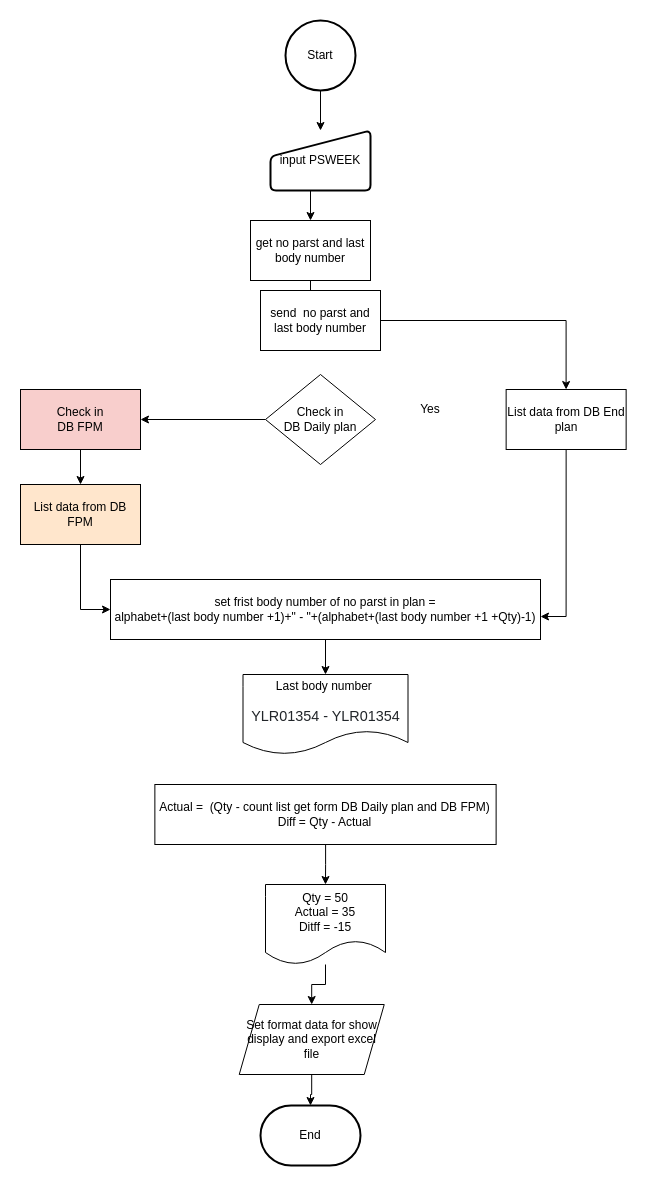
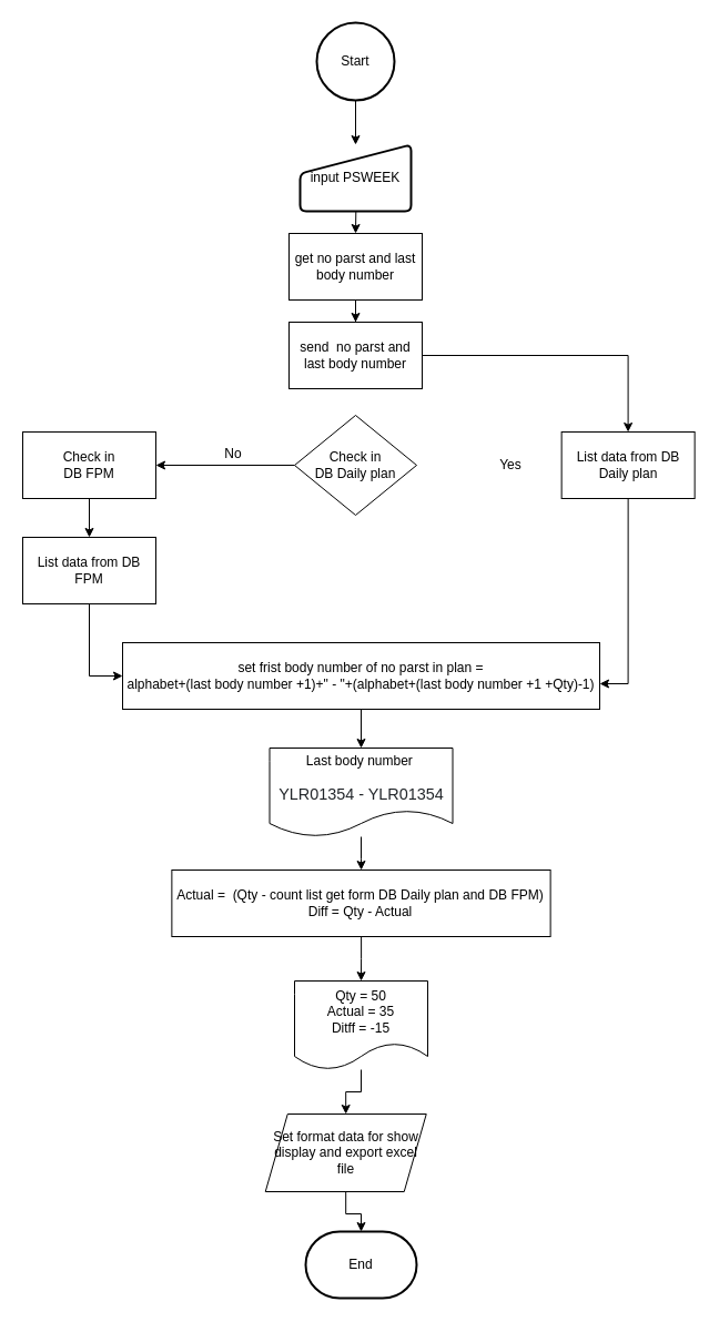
  <mxCell id="0" />
  <mxCell id="1" parent="0" />
  <mxCell id="2" value="" style="edgeStyle=orthogonalEdgeStyle;rounded=0;orthogonalLoop=1;jettySize=auto;html=1;fillColor=#F12EFF;" edge="1" parent="1" target="4"><mxGeometry relative="1" as="geometry"><mxPoint x="320" y="144" as="sourcePoint" /></mxGeometry></mxCell>
  <mxCell id="3" value="" style="edgeStyle=orthogonalEdgeStyle;rounded=0;orthogonalLoop=1;jettySize=auto;html=1;fillColor=#F12EFF;" edge="1" parent="1" source="4" target="6"><mxGeometry relative="1" as="geometry" /></mxCell>
- <mxCell id="4" value="get no parst and last body number" style="rounded=0;whiteSpace=wrap;html=1;" vertex="1" parent="1"><mxGeometry x="250" y="220" width="120" height="60" as="geometry" /></mxCell>
+ <mxCell id="4" value="get no parst and last body number" style="rounded=0;whiteSpace=wrap;html=1;" vertex="1" parent="1"><mxGeometry x="260" y="210" width="120" height="60" as="geometry" /></mxCell>
  <mxCell id="5" value="" style="edgeStyle=orthogonalEdgeStyle;rounded=0;orthogonalLoop=1;jettySize=auto;html=1;fillColor=#F12EFF;" edge="1" parent="1" source="6" target="10"><mxGeometry relative="1" as="geometry" /></mxCell>
  <mxCell id="6" value="send&amp;nbsp; no parst and last body number" style="whiteSpace=wrap;html=1;rounded=0;" vertex="1" parent="1"><mxGeometry x="260" y="290" width="120" height="60" as="geometry" /></mxCell>
  <mxCell id="7" value="" style="edgeStyle=orthogonalEdgeStyle;rounded=0;orthogonalLoop=1;jettySize=auto;html=1;fillColor=#F12EFF;" edge="1" parent="1" source="8" target="13"><mxGeometry relative="1" as="geometry" /></mxCell>
  <mxCell id="8" value="Check in &lt;br&gt;DB Daily plan" style="rhombus;whiteSpace=wrap;html=1;rounded=0;" vertex="1" parent="1"><mxGeometry x="265" y="374" width="110" height="90" as="geometry" /></mxCell>
  <mxCell id="9" style="edgeStyle=orthogonalEdgeStyle;rounded=0;orthogonalLoop=1;jettySize=auto;html=1;exitX=0.5;exitY=1;exitDx=0;exitDy=0;entryX=1;entryY=0.617;entryDx=0;entryDy=0;entryPerimeter=0;fillColor=#F12EFF;elbow=vertical;" edge="1" parent="1" source="10" target="18"><mxGeometry relative="1" as="geometry" /></mxCell>
- <mxCell id="10" value="List data from DB End plan" style="whiteSpace=wrap;html=1;rounded=0;" vertex="1" parent="1"><mxGeometry x="505.64" y="389" width="120" height="60" as="geometry" /></mxCell>
- <mxCell id="11" value="Yes" style="text;html=1;strokeColor=none;fillColor=none;align=center;verticalAlign=middle;whiteSpace=wrap;rounded=0;" vertex="1" parent="1"><mxGeometry x="400" y="394" width="60" height="30" as="geometry" /></mxCell>
+ <mxCell id="10" value="List data from DB Daily plan" style="whiteSpace=wrap;html=1;rounded=0;" vertex="1" parent="1"><mxGeometry x="505.64" y="389" width="120" height="60" as="geometry" /></mxCell>
+ <mxCell id="11" value="Yes" style="text;html=1;strokeColor=none;fillColor=none;align=center;verticalAlign=middle;whiteSpace=wrap;rounded=0;" vertex="1" parent="1"><mxGeometry x="430" y="404" width="60" height="30" as="geometry" /></mxCell>
  <mxCell id="12" value="" style="edgeStyle=orthogonalEdgeStyle;rounded=0;orthogonalLoop=1;jettySize=auto;html=1;fillColor=#F12EFF;" edge="1" parent="1" source="13" target="16"><mxGeometry relative="1" as="geometry" /></mxCell>
- <mxCell id="13" value="&lt;span&gt;Check in&lt;/span&gt;&lt;br&gt;&lt;span&gt;DB FPM&lt;/span&gt;" style="whiteSpace=wrap;html=1;rounded=0;fillColor=#f8cecc;" vertex="1" parent="1"><mxGeometry x="20" y="389" width="120" height="60" as="geometry" /></mxCell>
+ <mxCell id="13" value="&lt;span&gt;Check in&lt;/span&gt;&lt;br&gt;&lt;span&gt;DB FPM&lt;/span&gt;" style="whiteSpace=wrap;html=1;rounded=0;" vertex="1" parent="1"><mxGeometry x="20" y="389" width="120" height="60" as="geometry" /></mxCell>
+ <mxCell id="14" value="No" style="text;html=1;strokeColor=none;fillColor=none;align=center;verticalAlign=middle;whiteSpace=wrap;rounded=0;" vertex="1" parent="1"><mxGeometry x="180" y="394" width="60" height="30" as="geometry" /></mxCell>
  <mxCell id="15" style="edgeStyle=orthogonalEdgeStyle;rounded=0;orthogonalLoop=1;jettySize=auto;elbow=vertical;html=1;fillColor=#F12EFF;entryX=0;entryY=0.5;entryDx=0;entryDy=0;exitX=0.5;exitY=1;exitDx=0;exitDy=0;" edge="1" parent="1" source="16" target="18"><mxGeometry relative="1" as="geometry"><mxPoint x="270" y="614" as="targetPoint" /></mxGeometry></mxCell>
- <mxCell id="16" value="&lt;span&gt;List data from DB FPM&lt;/span&gt;" style="whiteSpace=wrap;html=1;rounded=0;fillColor=#ffe6cc;" vertex="1" parent="1"><mxGeometry x="20" y="484" width="120" height="60" as="geometry" /></mxCell>
+ <mxCell id="16" value="&lt;span&gt;List data from DB FPM&lt;/span&gt;" style="whiteSpace=wrap;html=1;rounded=0;" vertex="1" parent="1"><mxGeometry x="20" y="484" width="120" height="60" as="geometry" /></mxCell>
  <mxCell id="17" value="" style="edgeStyle=orthogonalEdgeStyle;rounded=0;orthogonalLoop=1;jettySize=auto;html=1;fillColor=#F12EFF;elbow=vertical;" edge="1" parent="1" source="18" target="20"><mxGeometry relative="1" as="geometry" /></mxCell>
  <mxCell id="18" value="set frist body number of no parst in plan =&lt;br&gt;alphabet+(last body number +1)+&quot; - &quot;+(alphabet+(last body number +1 +Qty)-1)" style="whiteSpace=wrap;html=1;rounded=0;" vertex="1" parent="1"><mxGeometry x="110" y="579" width="430" height="60" as="geometry" /></mxCell>
+ <mxCell id="19" value="" style="edgeStyle=orthogonalEdgeStyle;rounded=0;orthogonalLoop=1;jettySize=auto;html=1;fillColor=#F12EFF;elbow=vertical;" edge="1" parent="1" source="20" target="22"><mxGeometry relative="1" as="geometry" /></mxCell>
  <mxCell id="20" value="Last body number&amp;nbsp;&lt;br&gt;&lt;br&gt;&lt;span style=&quot;color: rgb(33 , 37 , 41) ; font-family: , , &amp;#34;segoe ui&amp;#34; , &amp;#34;roboto&amp;#34; , &amp;#34;helvetica neue&amp;#34; , &amp;#34;arial&amp;#34; , &amp;#34;noto sans&amp;#34; , &amp;#34;liberation sans&amp;#34; , sans-serif , &amp;#34;apple color emoji&amp;#34; , &amp;#34;segoe ui emoji&amp;#34; , &amp;#34;segoe ui symbol&amp;#34; , &amp;#34;noto color emoji&amp;#34; ; font-size: 14.4px ; text-align: -webkit-left ; background-color: rgb(255 , 255 , 255)&quot;&gt;YLR01354 - YLR01354&lt;/span&gt;" style="shape=document;whiteSpace=wrap;html=1;boundedLbl=1;rounded=0;" vertex="1" parent="1"><mxGeometry x="242.5" y="674" width="165" height="80" as="geometry" /></mxCell>
  <mxCell id="21" value="" style="edgeStyle=orthogonalEdgeStyle;rounded=0;orthogonalLoop=1;jettySize=auto;html=1;fillColor=#F12EFF;elbow=vertical;" edge="1" parent="1" source="22" target="24"><mxGeometry relative="1" as="geometry" /></mxCell>
  <mxCell id="22" value="Actual =&amp;nbsp; (Qty - count list get form DB Daily plan and DB FPM)&lt;br&gt;Diff = Qty - Actual" style="whiteSpace=wrap;html=1;rounded=0;" vertex="1" parent="1"><mxGeometry x="154.37" y="784" width="341.25" height="60" as="geometry" /></mxCell>
  <mxCell id="23" value="" style="edgeStyle=orthogonalEdgeStyle;rounded=0;orthogonalLoop=1;jettySize=auto;html=1;fillColor=#F12EFF;elbow=vertical;" edge="1" parent="1" source="24" target="26"><mxGeometry relative="1" as="geometry" /></mxCell>
  <mxCell id="24" value="Qty = 50 &lt;br&gt;Actual = 35&lt;br&gt;Ditff = -15" style="shape=document;whiteSpace=wrap;html=1;boundedLbl=1;rounded=0;" vertex="1" parent="1"><mxGeometry x="265" y="884" width="120" height="80" as="geometry" /></mxCell>
  <mxCell id="25" value="" style="edgeStyle=orthogonalEdgeStyle;rounded=0;orthogonalLoop=1;jettySize=auto;html=1;fillColor=#F12EFF;elbow=vertical;" edge="1" parent="1" source="26" target="30"><mxGeometry relative="1" as="geometry" /></mxCell>
  <mxCell id="26" value="&lt;span&gt;Set format data for show display and export excel file&lt;/span&gt;" style="shape=parallelogram;perimeter=parallelogramPerimeter;whiteSpace=wrap;html=1;fixedSize=1;rounded=0;" vertex="1" parent="1"><mxGeometry x="238.74" y="1004" width="145" height="70" as="geometry" /></mxCell>
  <mxCell id="27" value="&lt;span&gt;input PSWEEK&lt;/span&gt;" style="html=1;strokeWidth=2;shape=manualInput;whiteSpace=wrap;rounded=1;size=26;arcSize=11;shadow=0;" vertex="1" parent="1"><mxGeometry x="270" y="130" width="100" height="60" as="geometry" /></mxCell>
  <mxCell id="28" style="edgeStyle=orthogonalEdgeStyle;rounded=0;orthogonalLoop=1;jettySize=auto;html=1;fillColor=#F12EFF;elbow=vertical;" edge="1" parent="1" source="29" target="27"><mxGeometry relative="1" as="geometry" /></mxCell>
  <mxCell id="29" value="Start" style="strokeWidth=2;html=1;shape=mxgraph.flowchart.start_2;whiteSpace=wrap;shadow=0;" vertex="1" parent="1"><mxGeometry x="285" y="20" width="70" height="70" as="geometry" /></mxCell>
- <mxCell id="30" value="End" style="strokeWidth=2;html=1;shape=mxgraph.flowchart.terminator;whiteSpace=wrap;shadow=0;" vertex="1" parent="1"><mxGeometry x="260" y="1105" width="100" height="60" as="geometry" /></mxCell>
+ <mxCell id="30" value="End" style="strokeWidth=2;html=1;shape=mxgraph.flowchart.terminator;whiteSpace=wrap;shadow=0;" vertex="1" parent="1"><mxGeometry x="275" y="1110" width="100" height="60" as="geometry" /></mxCell>
